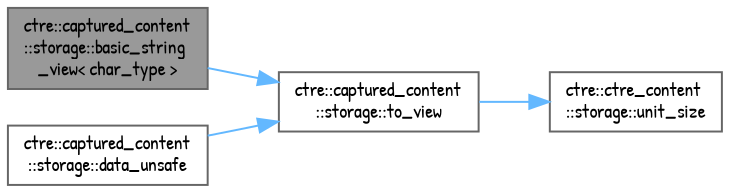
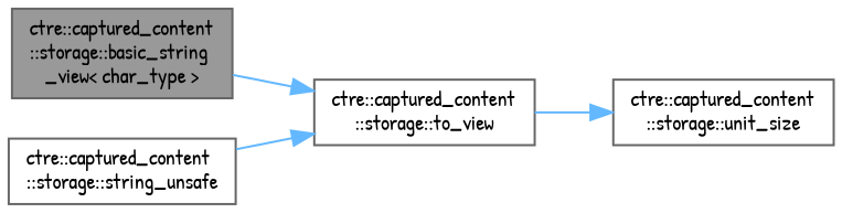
  digraph {
    fontname="Patrick Hand"
    rankdir=LR
    node [color=grey40 fillcolor=white fontname="Patrick Hand" fontsize=10 shape=box style=filled]
    edge [color=steelblue1 fontname="Patrick Hand" fontsize=10 labelfontname=Helvetica labelfontsize=10 style=solid]
    n1 [color=gray40 fillcolor=grey60 fontcolor=black height=0.2 label="ctre::captured_content\l::storage::basic_string\l_view\< char_type \>" width=0.4]
    n2 [height=0.2 label="ctre::captured_content\l::storage::to_view" width=0.4]
-   n3 [height=0.2 label="ctre::ctre_content\l::storage::unit_size" width=0.4]
-   n4 [height=0.2 label="ctre::captured_content\l::storage::data_unsafe" width=0.4]
+   n3 [height=0.2 label="ctre::captured_content\l::storage::unit_size" width=0.4]
+   n4 [height=0.2 label="ctre::captured_content\l::storage::string_unsafe" width=0.4]
    n1 -> n2
    n2 -> n3
    n4 -> n2
  }
